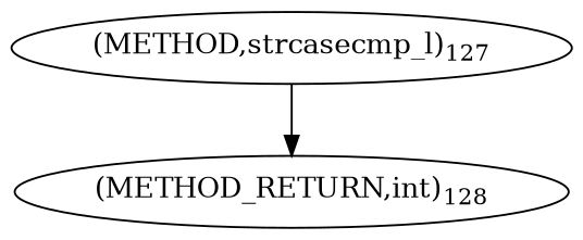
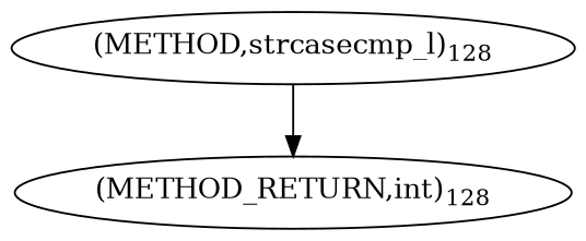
  digraph {
-   n1 [label=<(METHOD,strcasecmp_l)<SUB>127</SUB>>]
+   n1 [label=<(METHOD,strcasecmp_l)<SUB>128</SUB>>]
    n2 [label=<(METHOD_RETURN,int)<SUB>128</SUB>>]
    n1 -> n2
  }
